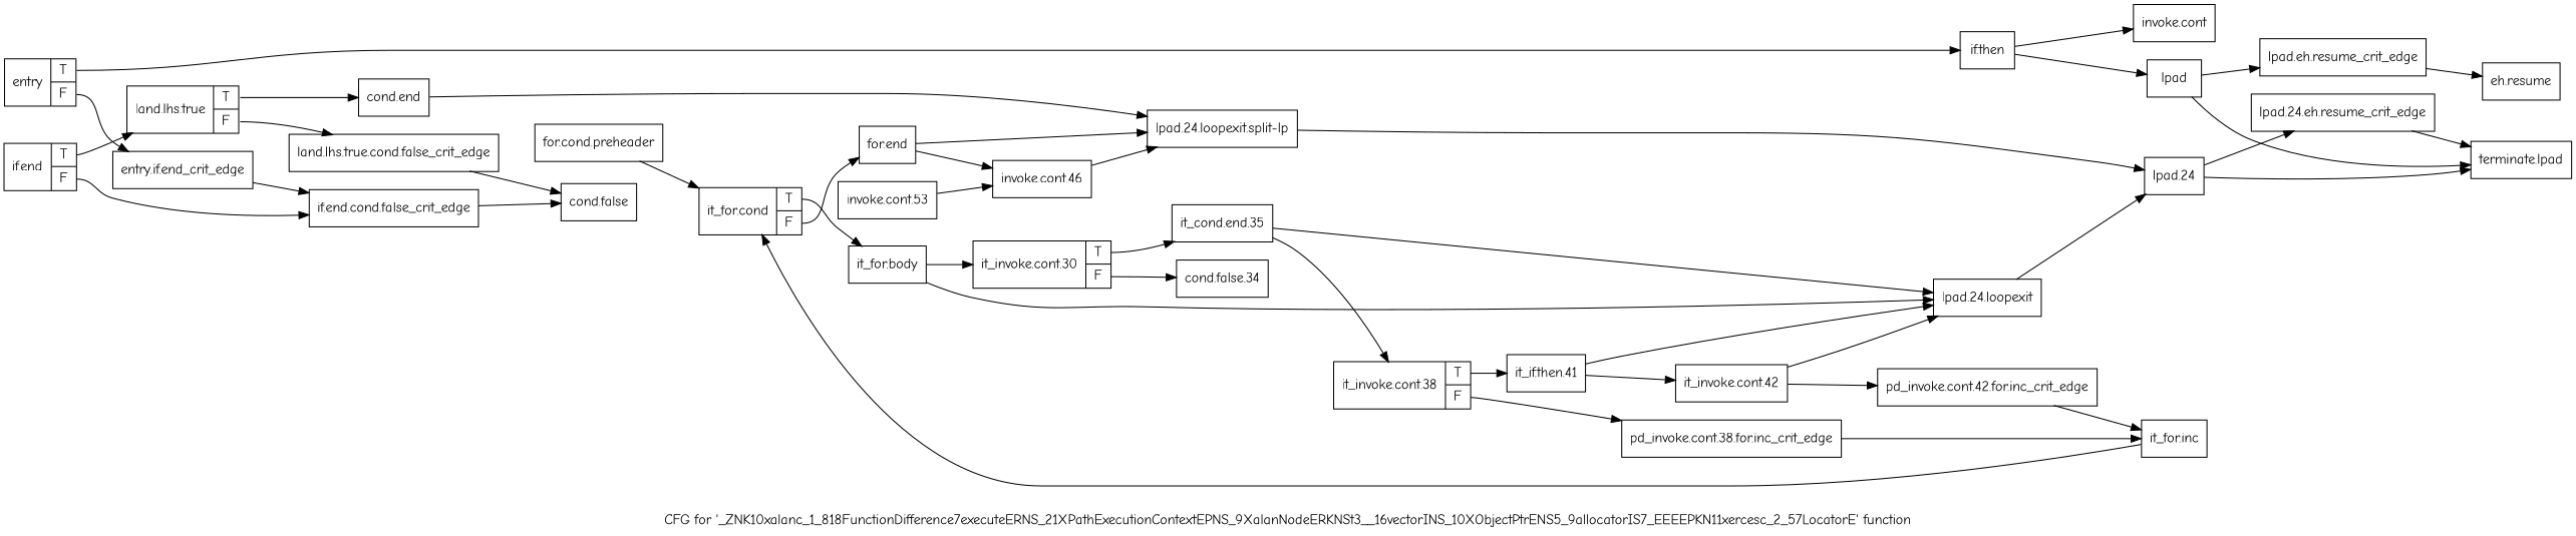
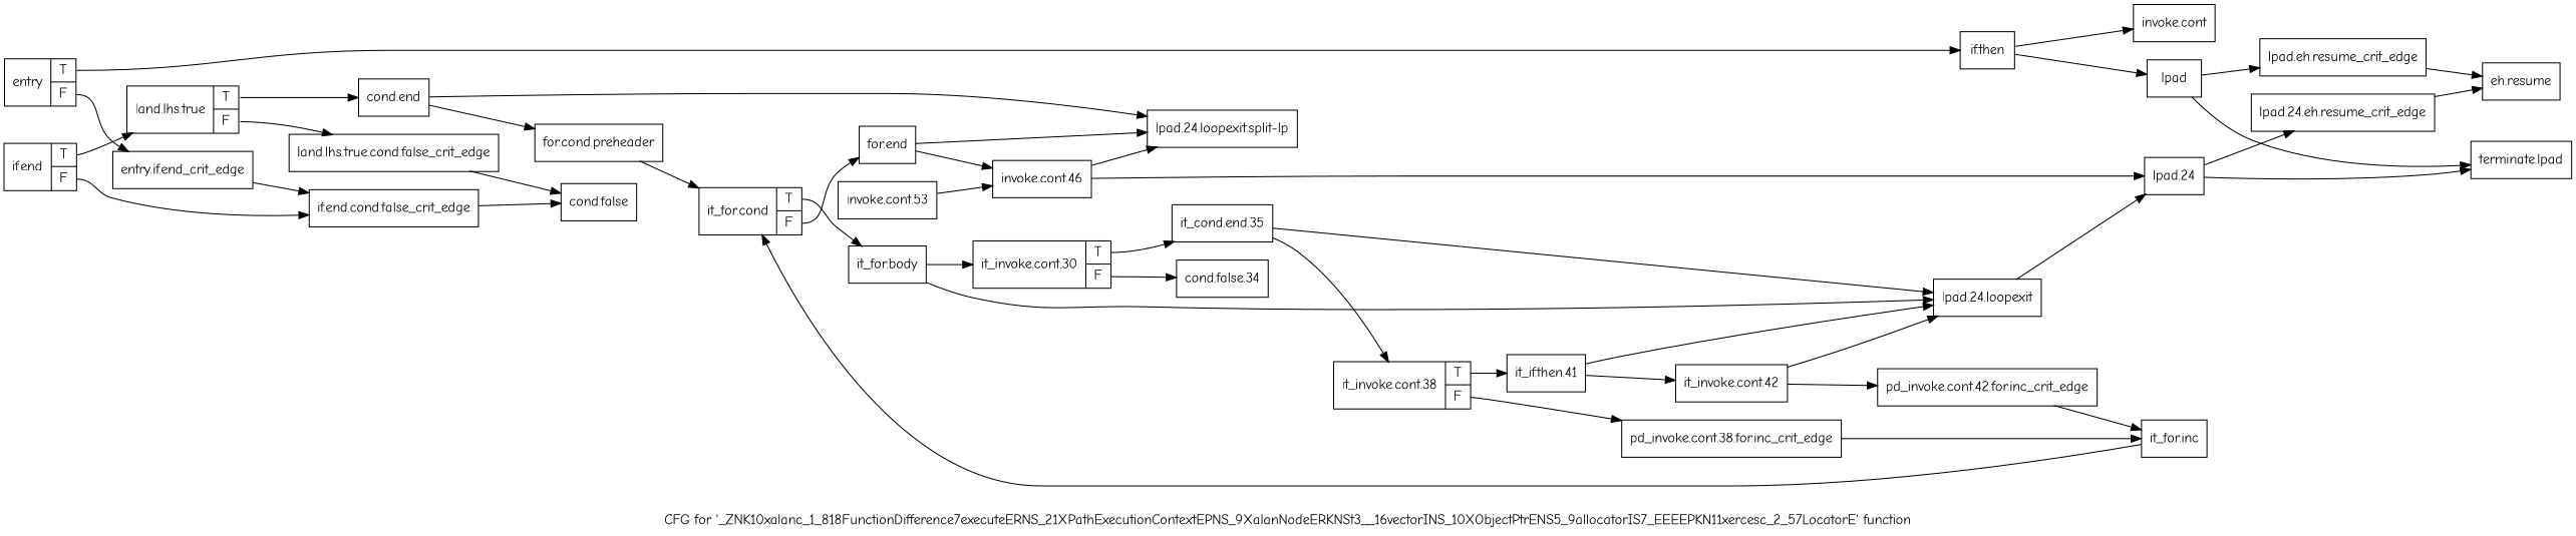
  digraph {
    fontname="Comic Neue"
    label="CFG for '_ZNK10xalanc_1_818FunctionDifference7executeERNS_21XPathExecutionContextEPNS_9XalanNodeERKNSt3__16vectorINS_10XObjectPtrENS5_9allocatorIS7_EEEEPKN11xercesc_2_57LocatorE' function"
    rankdir=LR
    node [fontname="Comic Neue" shape=record]
    edge [fontname="Comic Neue"]
    n1 [label="{entry|{<s0>T|<s1>F}}"]
    n2 [label="{if.then}"]
    n3 [label="{entry.if.end_crit_edge}"]
    n4 [label="{invoke.cont}"]
    n5 [label="{lpad}"]
    n6 [label="{if.end.cond.false_crit_edge}"]
    n7 [label="{lpad.eh.resume_crit_edge}"]
    n8 [label="{terminate.lpad}"]
    n9 [label="{if.end|{<s0>T|<s1>F}}"]
    n10 [label="{land.lhs.true|{<s0>T|<s1>F}}"]
    n11 [label="{cond.end}"]
    n12 [label="{land.lhs.true.cond.false_crit_edge}"]
    n13 [label="{cond.false}"]
    n14 [label="{eh.resume}"]
    n15 [label="{for.cond.preheader}"]
    n16 [label="{lpad.24.loopexit.split-lp}"]
    n17 [label="{it_for.cond|{<s0>T|<s1>F}}"]
    n18 [label="{lpad.24}"]
    n19 [label="{it_for.body}"]
    n20 [label="{for.end}"]
    n21 [label="{lpad.24.eh.resume_crit_edge}"]
    n22 [label="{it_invoke.cont.30|{<s0>T|<s1>F}}"]
    n23 [label="{lpad.24.loopexit}"]
    n24 [label="{invoke.cont.46}"]
    n25 [label="{it_cond.end.35}"]
    n26 [label="{cond.false.34}"]
    n27 [label="{it_invoke.cont.38|{<s0>T|<s1>F}}"]
    n28 [label="{it_if.then.41}"]
    n29 [label="{pd_invoke.cont.38.for.inc_crit_edge}"]
    n30 [label="{it_invoke.cont.42}"]
    n31 [label="{it_for.inc}"]
    n32 [label="{pd_invoke.cont.42.for.inc_crit_edge}"]
    n33 [label="{invoke.cont.53}"]
    n1 -> n2 [tailport=s0]
    n1 -> n3 [tailport=s1]
    n2 -> n4
    n2 -> n5
    n3 -> n6
    n5 -> n7
    n5 -> n8
    n6 -> n13
    n7 -> n14
    n9 -> n6 [tailport=s1]
    n9 -> n10 [tailport=s0]
    n10 -> n11 [tailport=s0]
    n10 -> n12 [tailport=s1]
+   n11 -> n15
    n11 -> n16
    n12 -> n13
    n15 -> n17
-   n16 -> n18
+   n24 -> n18
    n17 -> n19 [tailport=s0]
    n17 -> n20 [tailport=s1]
    n18 -> n8
    n18 -> n21
    n19 -> n22
    n19 -> n23
    n20 -> n16
    n20 -> n24
-   n21 -> n8
+   n21 -> n14
    n22 -> n25 [tailport=s0]
    n22 -> n26 [tailport=s1]
    n23 -> n18
    n24 -> n16
    n25 -> n23
    n25 -> n27
    n27 -> n28 [tailport=s0]
    n27 -> n29 [tailport=s1]
    n28 -> n23
    n28 -> n30
    n29 -> n31
    n30 -> n23
    n30 -> n32
    n31 -> n17
    n32 -> n31
    n33 -> n24
  }
